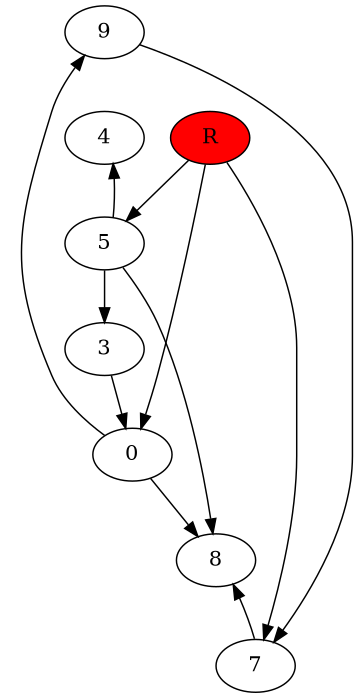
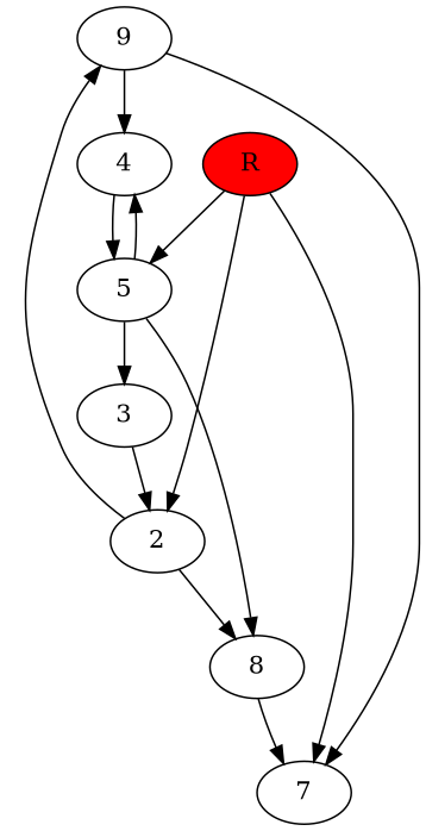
  digraph {
    fontname="DejaVu Serif"
    node [fontname="DejaVu Serif"]
    edge [fontname="DejaVu Serif"]
    n1 [label=9]
    4
    7
    5
-   2 [label=0]
+   2
    8
    3
    R [fillcolor="#ff0000" style=filled]
+   n1 -> 4
    n1 -> 7
+   4 -> 5
    5 -> 4
    5 -> 8
    5 -> 3
    2 -> n1
    2 -> 8
-   7 -> 8
+   8 -> 7
    3 -> 2
    R -> 7
    R -> 5
    R -> 2
  }
